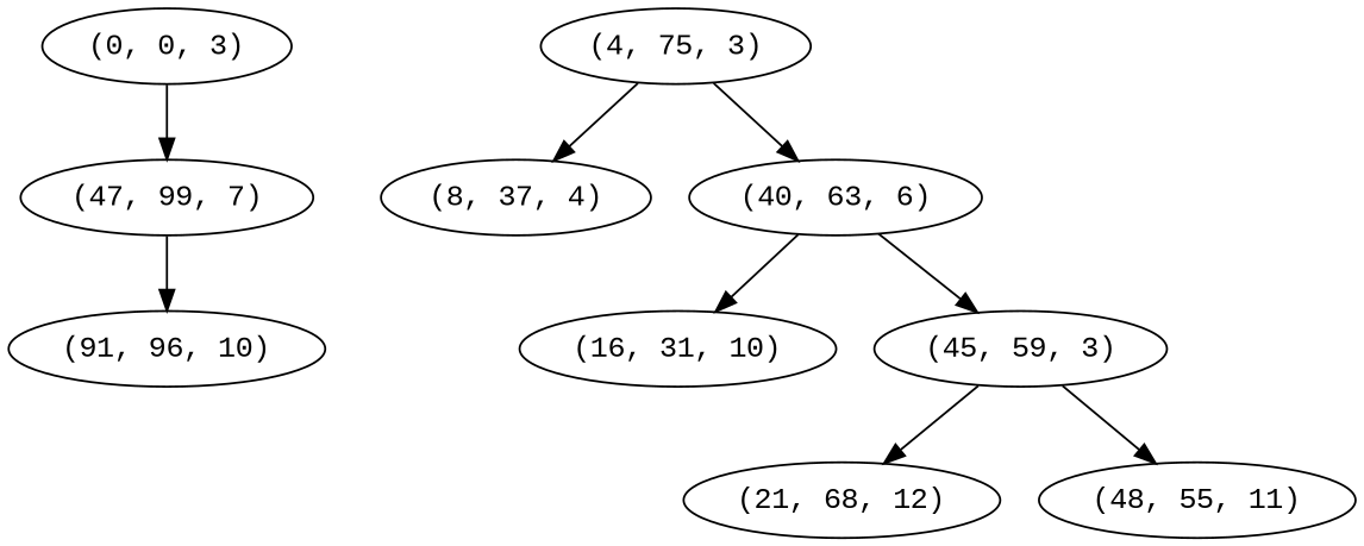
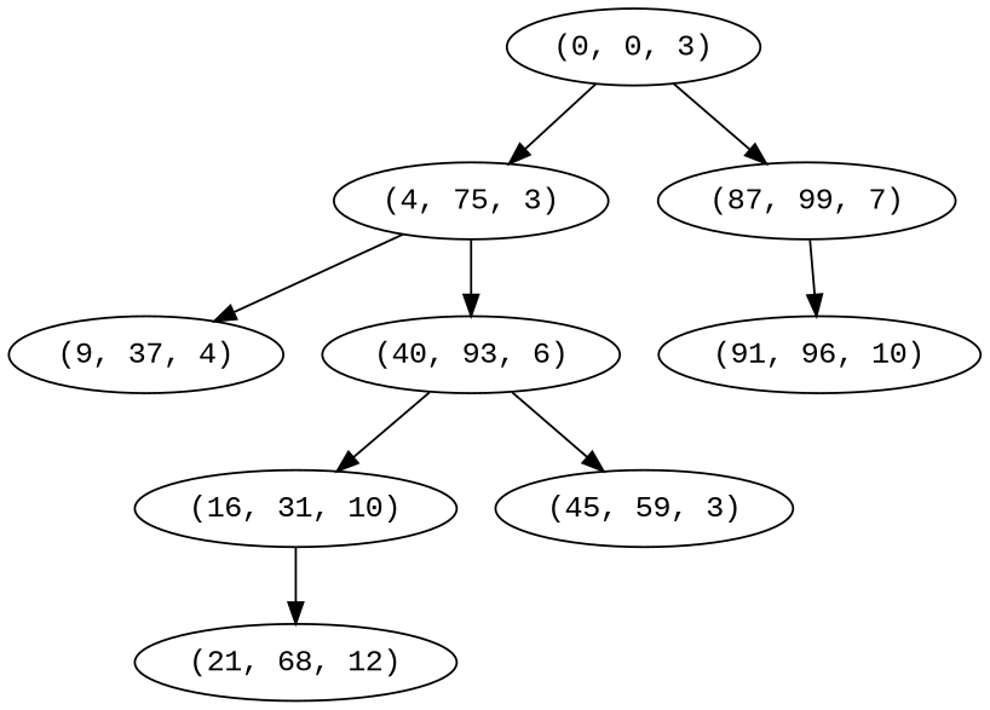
  digraph {
    fontname="Liberation Mono"
    node [fontname="Liberation Mono"]
    edge [fontname="Liberation Mono"]
    n1 [label="(0, 0, 3)"]
    "(4, 75, 3)"
-   "(87, 99, 7)" [label="(47, 99, 7)"]
-   "(9, 37, 4)" [label="(8, 37, 4)"]
-   "(40, 63, 6)"
+   "(87, 99, 7)"
+   "(9, 37, 4)"
+   "(40, 63, 6)" [label="(40, 93, 6)"]
    "(91, 96, 10)"
    "(16, 31, 10)"
    n8 [label="(45, 59, 3)"]
    n9 [label="(21, 68, 12)"]
-   "(48, 55, 11)"
+   n1 -> "(4, 75, 3)"
    n1 -> "(87, 99, 7)"
    "(4, 75, 3)" -> "(9, 37, 4)"
    "(4, 75, 3)" -> "(40, 63, 6)"
    "(87, 99, 7)" -> "(91, 96, 10)"
    "(40, 63, 6)" -> "(16, 31, 10)"
    "(40, 63, 6)" -> n8
-   n8 -> n9
-   n8 -> "(48, 55, 11)"
+   "(16, 31, 10)" -> n9
  }
